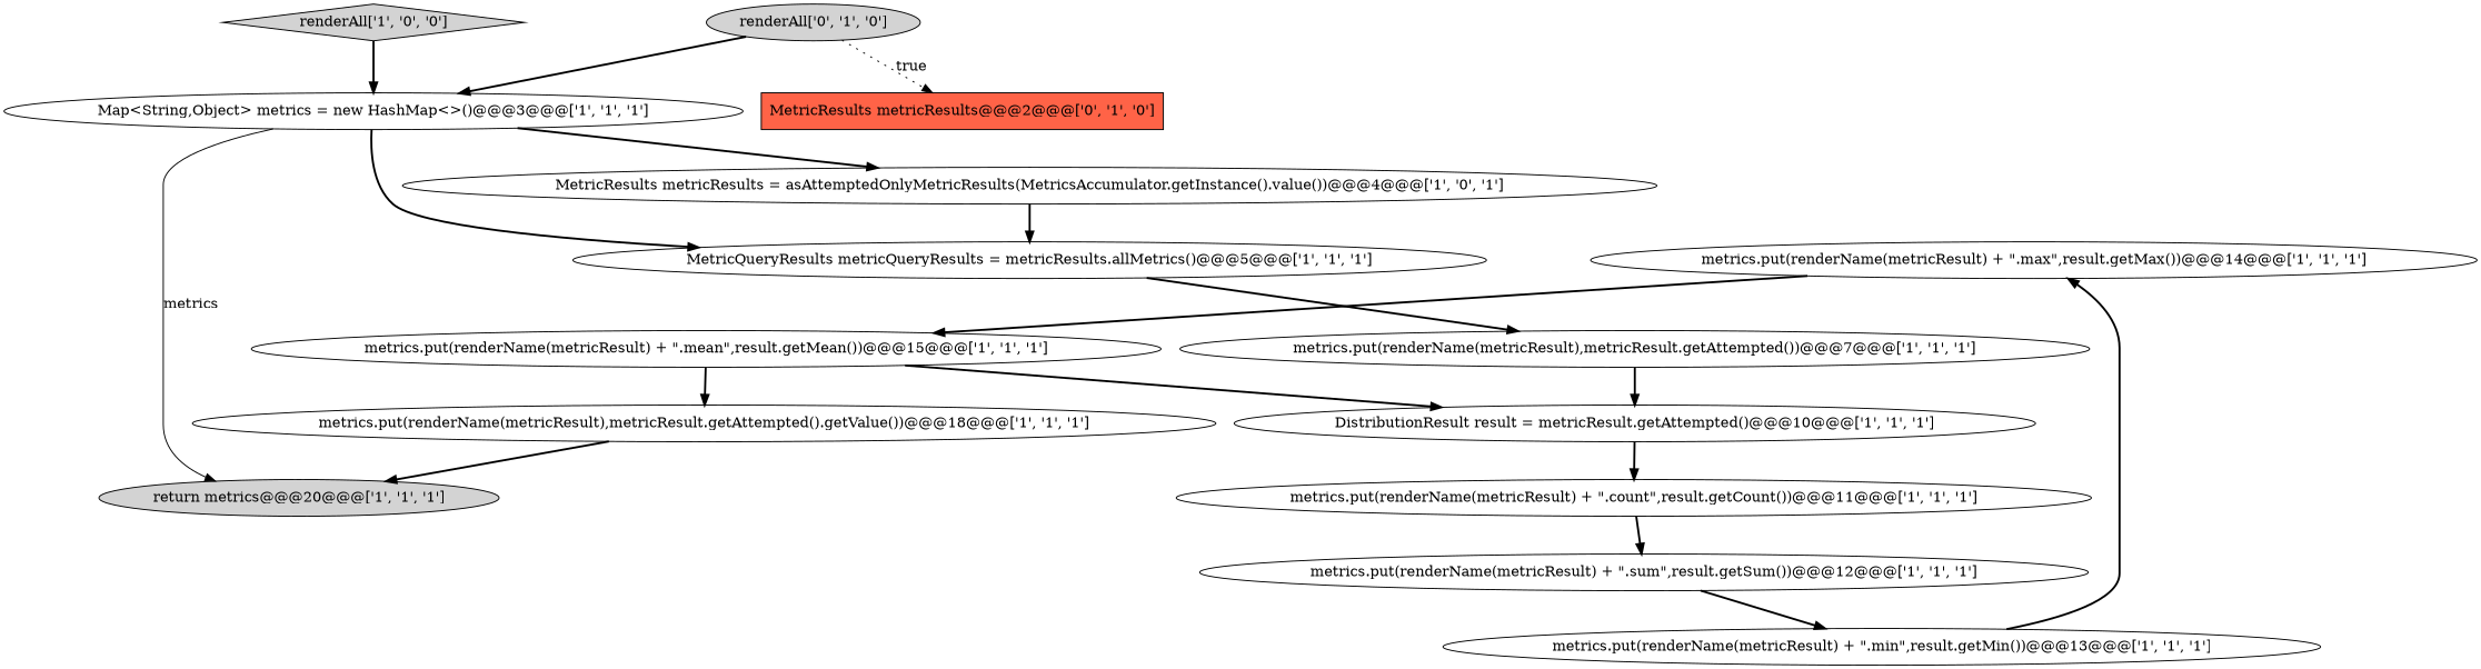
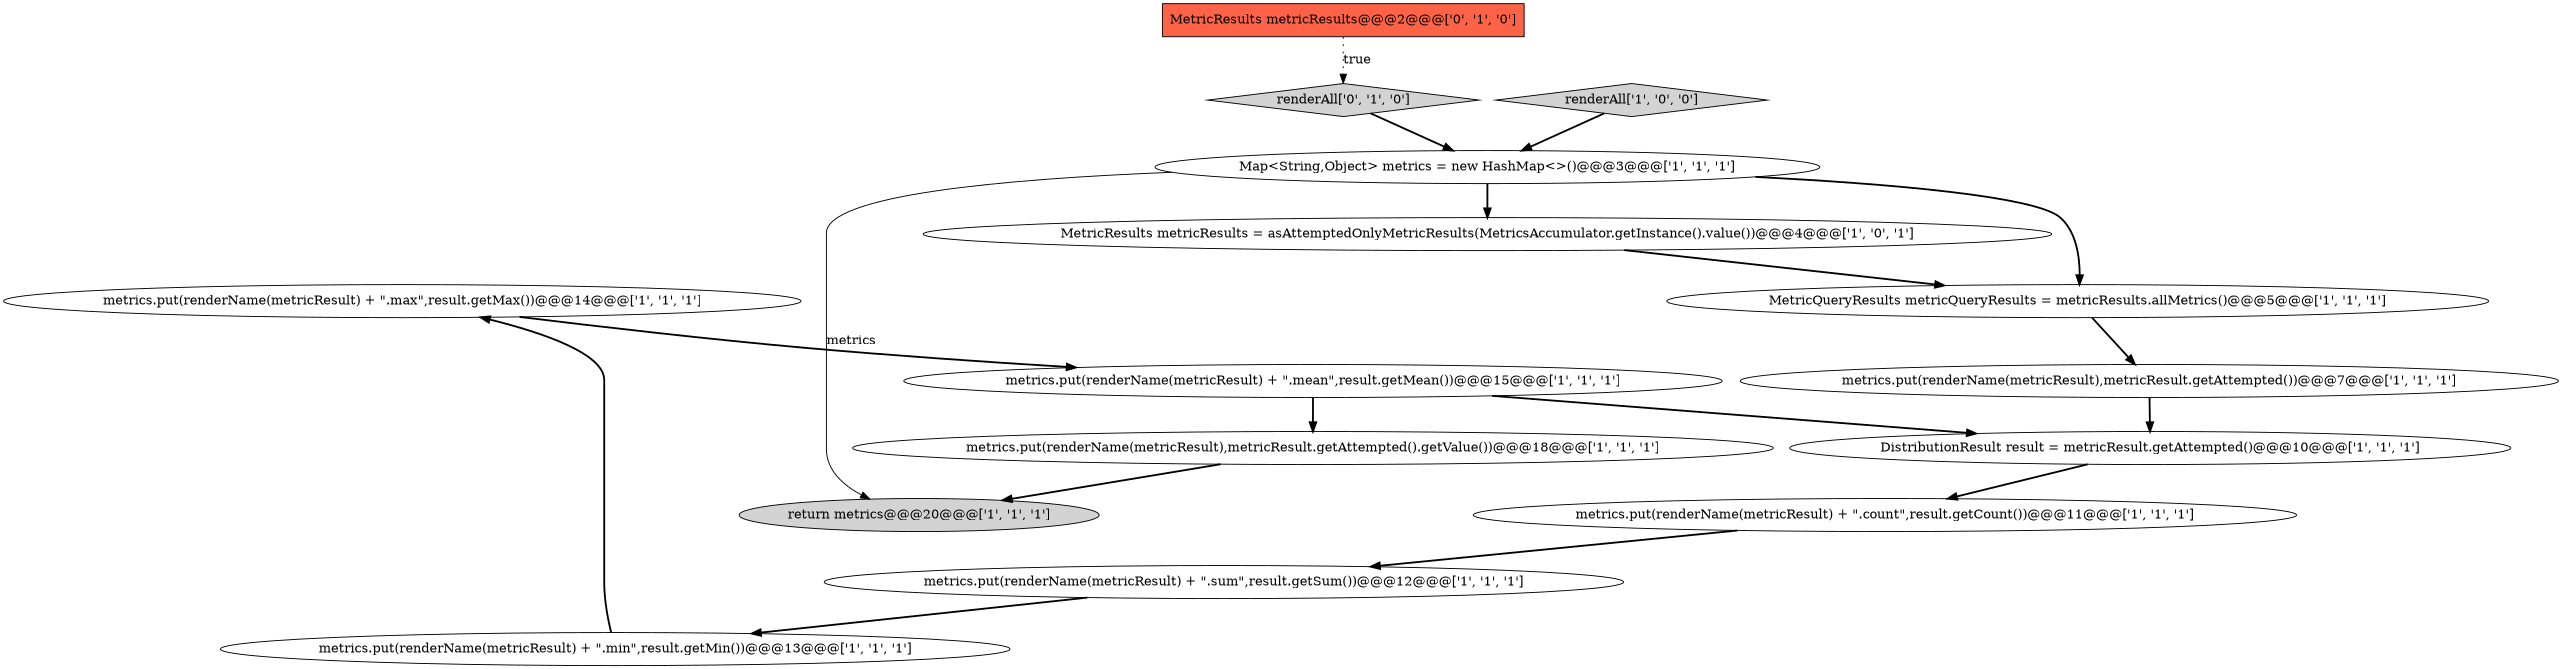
  digraph {
    node [fillcolor=white shape=ellipse style=filled]
    edge [style=bold]
    n1 [label="metrics.put(renderName(metricResult) + \".max\",result.getMax())@@@14@@@['1', '1', '1']"]
    n2 [label="metrics.put(renderName(metricResult) + \".mean\",result.getMean())@@@15@@@['1', '1', '1']"]
    n3 [label="metrics.put(renderName(metricResult),metricResult.getAttempted().getValue())@@@18@@@['1', '1', '1']"]
    n4 [label="DistributionResult result = metricResult.getAttempted()@@@10@@@['1', '1', '1']"]
    n5 [fillcolor=lightgray label="return metrics@@@20@@@['1', '1', '1']"]
    n6 [label="Map<String,Object> metrics = new HashMap<>()@@@3@@@['1', '1', '1']"]
    n7 [label="MetricQueryResults metricQueryResults = metricResults.allMetrics()@@@5@@@['1', '1', '1']"]
    n8 [label="MetricResults metricResults = asAttemptedOnlyMetricResults(MetricsAccumulator.getInstance().value())@@@4@@@['1', '0', '1']"]
    n9 [label="metrics.put(renderName(metricResult),metricResult.getAttempted())@@@7@@@['1', '1', '1']"]
    n10 [label="metrics.put(renderName(metricResult) + \".min\",result.getMin())@@@13@@@['1', '1', '1']"]
-   n11 [fillcolor=lightgray label="renderAll['0', '1', '0']"]
+   n11 [fillcolor=lightgray label="renderAll['0', '1', '0']" shape=diamond]
    n12 [fillcolor=tomato label="MetricResults metricResults@@@2@@@['0', '1', '0']" shape=box]
    n13 [label="metrics.put(renderName(metricResult) + \".count\",result.getCount())@@@11@@@['1', '1', '1']"]
    n14 [label="metrics.put(renderName(metricResult) + \".sum\",result.getSum())@@@12@@@['1', '1', '1']"]
    n15 [fillcolor=lightgray label="renderAll['1', '0', '0']" shape=diamond]
    n1 -> n2
    n2 -> n3
    n2 -> n4
    n3 -> n5
    n4 -> n13
    n6 -> n5 [label=metrics style=solid]
    n6 -> n7
    n6 -> n8
    n7 -> n9
    n8 -> n7
    n9 -> n4
    n10 -> n1
    n11 -> n6
-   n11 -> n12 [label=true style=dotted]
+   n12 -> n11 [label=true style=dotted]
    n13 -> n14
    n14 -> n10
    n15 -> n6
  }
